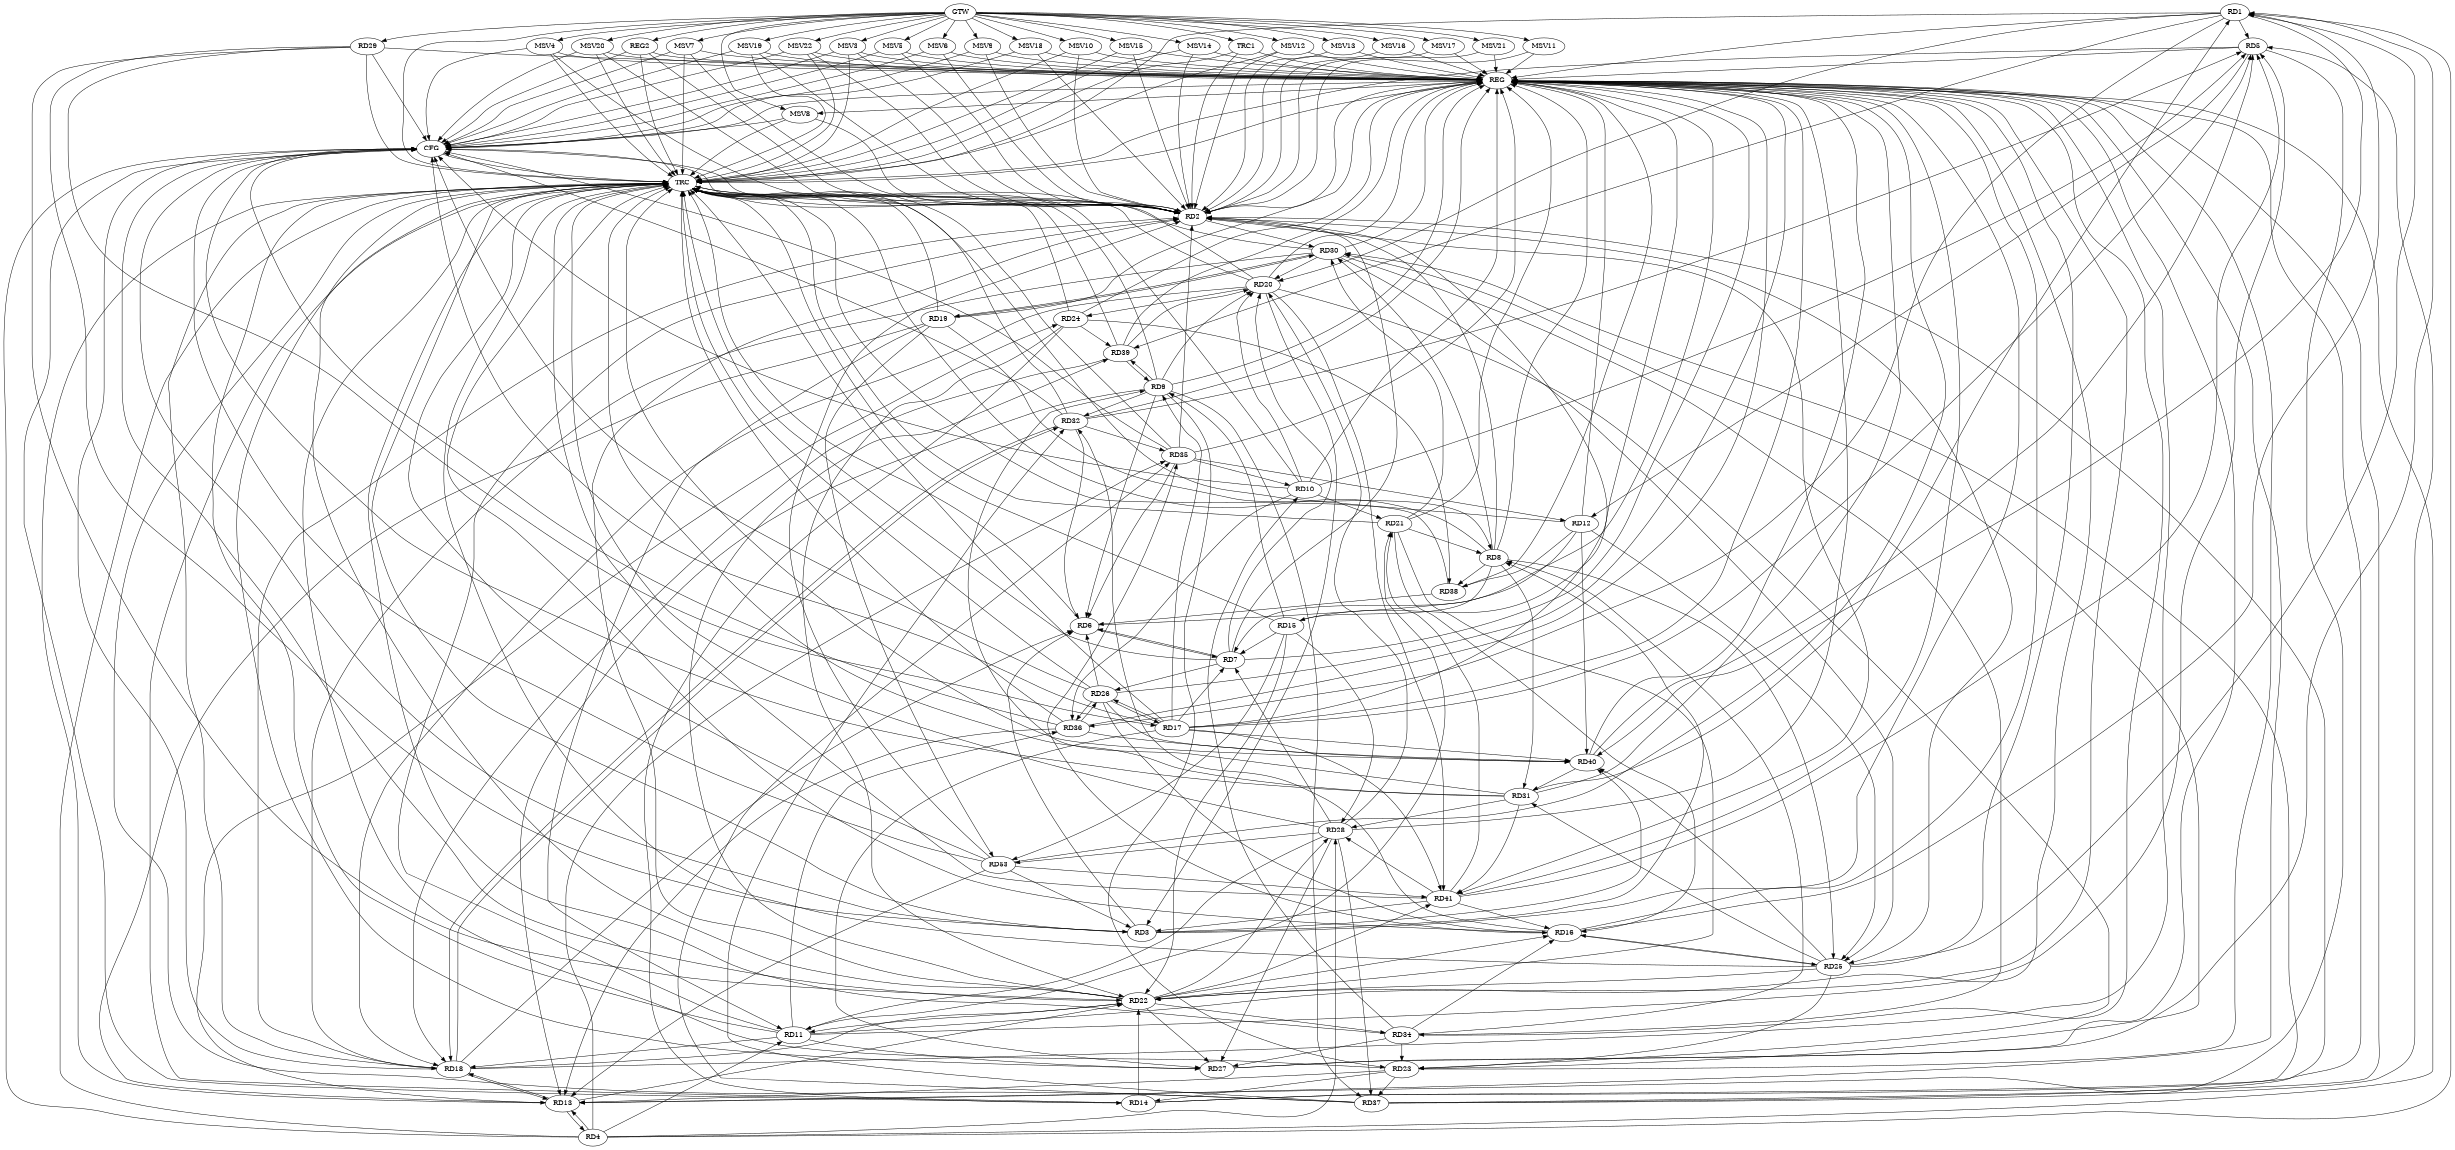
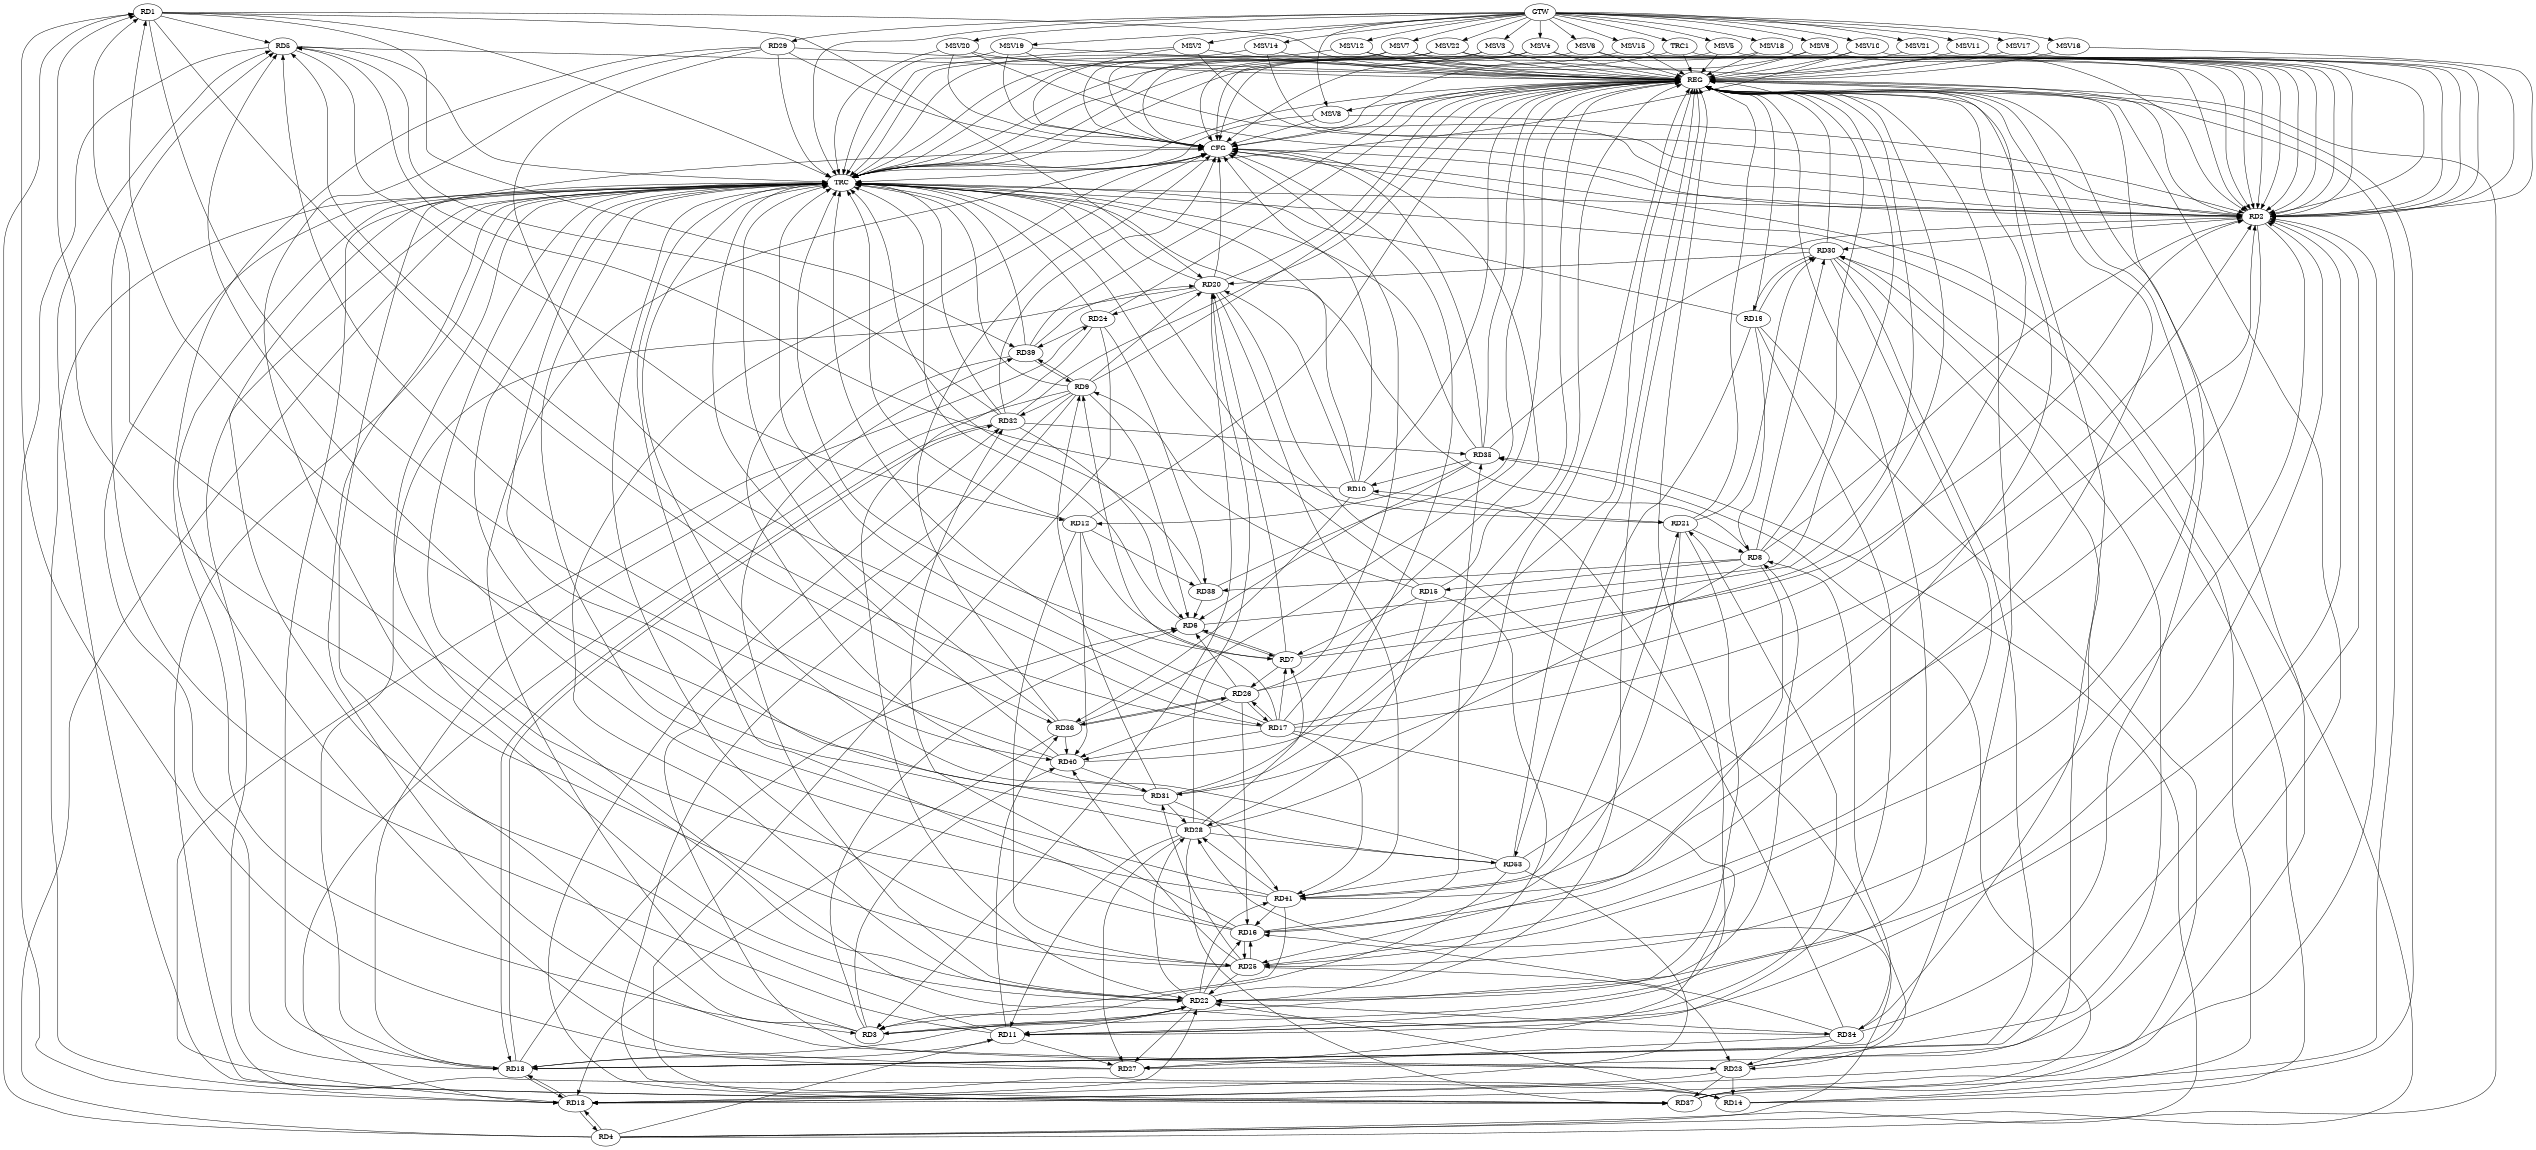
  strict digraph {
    n1 [label=RD1]
    n2 [label=RD5]
    n3 [label=RD20]
    n4 [label=RD36]
    n5 [label=RD39]
    n6 [label=RD40]
    n7 [label=REG]
    n8 [label=TRC]
    n9 [label=RD13]
    n10 [label=RD12]
    n11 [label=RD41]
    n12 [label=CFG]
    n13 [label=RD3]
    n14 [label=RD23]
    n15 [label=RD18]
    n16 [label=RD24]
    n17 [label=RD26]
    n18 [label=RD9]
    n19 [label=RD31]
    n20 [label=MSV8]
    n21 [label=RD2]
    n22 [label=RD25]
    n23 [label=RD30]
    n24 [label=RD22]
    n25 [label=RD16]
    n26 [label=RD19]
    n27 [label=RD34]
    n28 [label=RD28]
    n29 [label=RD21]
    n30 [label=RD6]
    n31 [label=RD8]
    n32 [label=RD7]
    n33 [label=RD15]
    n34 [label=RD38]
    n35 [label=RD4]
    n36 [label=RD11]
    n37 [label=RD35]
    n38 [label=RD27]
    n39 [label=RD37]
    n40 [label=RD53]
    n41 [label=RD10]
    n42 [label=RD17]
    n43 [label=RD32]
    n44 [label=RD14]
    n45 [label=RD29]
    n46 [label=GTW]
    n47 [label=TRC1]
-   n48 [label=REG2]
+   n48 [label=MSV2]
    n49 [label=MSV3]
    n50 [label=MSV4]
    n51 [label=MSV5]
    n52 [label=MSV6]
    n53 [label=MSV7]
    n54 [label=MSV9]
    n55 [label=MSV10]
    n56 [label=MSV11]
    n57 [label=MSV12]
-   n58 [label=MSV13]
    n59 [label=MSV14]
    n60 [label=MSV15]
    n61 [label=MSV16]
    n62 [label=MSV17]
    n63 [label=MSV18]
    n64 [label=MSV19]
    n65 [label=MSV20]
    n66 [label=MSV21]
    n67 [label=MSV22]
    n1 -> n2
    n1 -> n3
    n1 -> n4
    n1 -> n5
    n1 -> n6
    n1 -> n7
    n1 -> n8
    n2 -> n7
    n2 -> n8
    n2 -> n9
    n2 -> n10
    n3 -> n7
    n3 -> n8
    n3 -> n11
    n3 -> n12
    n3 -> n13
    n3 -> n14
    n3 -> n15
    n3 -> n16
    n4 -> n6
    n4 -> n7
    n4 -> n8
    n4 -> n9
    n4 -> n12
    n4 -> n17
    n5 -> n3
    n5 -> n7
    n5 -> n8
    n5 -> n15
    n5 -> n18
    n6 -> n2
    n6 -> n7
    n6 -> n8
    n6 -> n19
    n7 -> n12
    n7 -> n20
    n8 -> n7
    n8 -> n21
    n9 -> n7
    n9 -> n8
    n9 -> n15
    n9 -> n16
    n9 -> n24
    n9 -> n35
    n10 -> n6
    n10 -> n7
    n10 -> n8
    n10 -> n22
    n10 -> n32
    n10 -> n34
    n11 -> n2
    n11 -> n7
    n11 -> n8
    n11 -> n13
    n11 -> n25
    n11 -> n28
    n11 -> n29
    n12 -> n8
    n13 -> n6
    n13 -> n7
    n13 -> n8
    n13 -> n12
    n13 -> n30
    n13 -> n31
    n14 -> n7
    n14 -> n8
    n14 -> n9
    n14 -> n23
    n14 -> n39
    n14 -> n44
    n15 -> n7
    n15 -> n8
    n15 -> n9
    n15 -> n12
    n15 -> n21
    n15 -> n24
    n15 -> n30
    n15 -> n43
    n16 -> n5
    n16 -> n7
    n16 -> n8
    n16 -> n24
    n16 -> n34
    n16 -> n44
    n17 -> n4
    n17 -> n6
    n17 -> n7
    n17 -> n8
    n17 -> n12
    n17 -> n25
    n17 -> n30
    n17 -> n42
    n18 -> n3
    n18 -> n5
    n18 -> n7
    n18 -> n8
    n18 -> n9
    n18 -> n14
    n18 -> n30
    n18 -> n39
    n18 -> n43
    n19 -> n1
    n19 -> n7
    n19 -> n8
    n19 -> n11
    n19 -> n12
    n19 -> n18
    n19 -> n28
    n20 -> n8
    n20 -> n12
    n20 -> n21
    n21 -> n7
    n21 -> n11
    n21 -> n12
    n21 -> n22
    n21 -> n23
    n22 -> n1
    n22 -> n6
    n22 -> n7
    n22 -> n8
    n22 -> n14
    n22 -> n19
    n22 -> n24
    n22 -> n25
    n23 -> n3
    n23 -> n7
    n23 -> n8
    n23 -> n15
    n23 -> n22
    n23 -> n26
    n23 -> n27
    n24 -> n5
    n24 -> n7
    n24 -> n8
    n24 -> n11
    n24 -> n12
+   n24 -> n13
    n24 -> n21
    n24 -> n25
    n24 -> n27
    n24 -> n28
    n24 -> n36
    n24 -> n38
    n25 -> n1
    n25 -> n7
    n25 -> n8
    n25 -> n22
    n25 -> n37
    n25 -> n43
    n26 -> n7
    n26 -> n8
    n26 -> n9
    n26 -> n23
    n26 -> n31
    n26 -> n36
    n26 -> n40
    n27 -> n7
    n27 -> n8
    n27 -> n14
    n27 -> n25
    n27 -> n31
    n27 -> n38
    n27 -> n41
    n28 -> n3
    n28 -> n7
    n28 -> n8
    n28 -> n32
    n28 -> n36
    n28 -> n38
    n28 -> n39
    n28 -> n40
    n29 -> n7
    n29 -> n8
    n29 -> n23
    n29 -> n24
    n29 -> n25
    n29 -> n31
    n30 -> n7
    n30 -> n8
    n30 -> n32
    n31 -> n7
    n31 -> n8
    n31 -> n19
    n31 -> n21
    n31 -> n22
    n31 -> n23
    n31 -> n33
    n31 -> n34
    n32 -> n3
    n32 -> n7
    n32 -> n8
    n32 -> n17
    n32 -> n21
    n32 -> n30
    n33 -> n7
    n33 -> n8
    n33 -> n18
    n33 -> n24
    n33 -> n28
    n33 -> n32
-   n33 -> n40
    n34 -> n7
    n34 -> n8
    n34 -> n30
    n35 -> n1
    n35 -> n7
    n35 -> n8
    n35 -> n9
    n35 -> n12
    n35 -> n28
    n35 -> n36
    n35 -> n37
    n36 -> n2
    n36 -> n4
    n36 -> n7
    n36 -> n8
    n36 -> n15
    n36 -> n21
    n36 -> n29
    n36 -> n38
    n37 -> n7
    n37 -> n8
    n37 -> n10
    n37 -> n12
    n37 -> n21
    n37 -> n30
    n37 -> n41
    n38 -> n1
    n38 -> n7
    n38 -> n8
    n39 -> n2
    n39 -> n7
    n39 -> n8
    n39 -> n21
    n39 -> n37
    n39 -> n43
    n40 -> n7
    n40 -> n8
    n40 -> n9
    n40 -> n11
    n40 -> n12
    n40 -> n13
    n40 -> n21
    n41 -> n2
    n41 -> n3
    n41 -> n4
    n41 -> n7
    n41 -> n8
    n41 -> n12
    n41 -> n29
    n42 -> n2
    n42 -> n6
    n42 -> n7
    n42 -> n8
    n42 -> n11
    n42 -> n12
    n42 -> n17
    n42 -> n18
    n42 -> n21
    n42 -> n32
    n42 -> n38
    n43 -> n2
    n43 -> n7
    n43 -> n8
    n43 -> n12
    n43 -> n15
    n43 -> n30
    n43 -> n37
    n44 -> n7
    n44 -> n8
    n44 -> n12
    n44 -> n23
    n44 -> n24
    n45 -> n7
    n45 -> n8
    n45 -> n12
    n45 -> n13
    n45 -> n24
    n45 -> n42
    n46 -> n8
    n46 -> n20
    n46 -> n45
    n46 -> n47
    n46 -> n48
    n46 -> n49
    n46 -> n50
    n46 -> n51
    n46 -> n52
    n46 -> n53
    n46 -> n54
    n46 -> n55
    n46 -> n56
    n46 -> n57
-   n46 -> n58
    n46 -> n59
    n46 -> n60
    n46 -> n61
    n46 -> n62
    n46 -> n63
    n46 -> n64
    n46 -> n65
    n46 -> n66
    n46 -> n67
    n47 -> n7
    n47 -> n8
    n47 -> n21
    n48 -> n7
    n48 -> n8
    n48 -> n12
    n48 -> n21
    n49 -> n7
    n49 -> n8
    n49 -> n12
    n49 -> n21
    n50 -> n7
    n50 -> n8
    n50 -> n12
    n50 -> n21
    n51 -> n7
    n51 -> n12
    n51 -> n21
    n52 -> n7
    n52 -> n12
    n52 -> n21
    n53 -> n7
    n53 -> n8
    n53 -> n12
    n53 -> n21
    n54 -> n7
    n54 -> n12
    n54 -> n21
    n55 -> n7
    n55 -> n8
    n55 -> n21
    n56 -> n7
    n56 -> n21
    n57 -> n7
    n57 -> n8
    n57 -> n21
-   n58 -> n7
-   n58 -> n21
    n59 -> n7
    n59 -> n8
    n59 -> n21
    n60 -> n7
    n60 -> n8
    n60 -> n21
    n61 -> n7
    n61 -> n21
    n62 -> n7
    n62 -> n21
    n63 -> n7
    n63 -> n12
    n63 -> n21
    n64 -> n7
    n64 -> n8
    n64 -> n12
    n64 -> n21
    n65 -> n7
    n65 -> n8
    n65 -> n12
    n65 -> n21
    n66 -> n7
    n66 -> n21
    n67 -> n7
    n67 -> n8
    n67 -> n12
    n67 -> n21
  }
